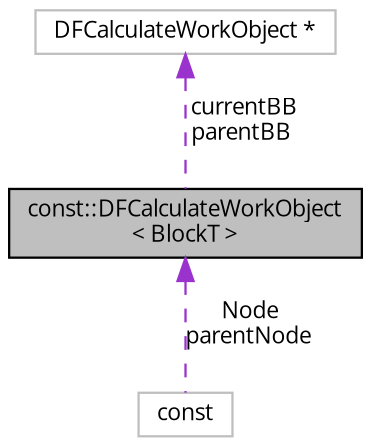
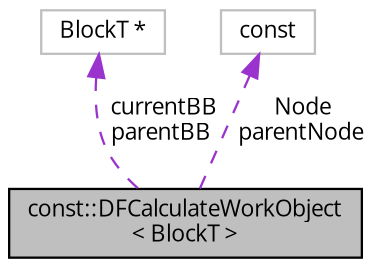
  digraph {
    fontname="Open Sans"
    node [color=grey75 fontname="Open Sans" fontsize=10 shape=record]
    edge [color=darkorchid3 dir=back fontname="Open Sans" fontsize=10 labelfontname=Helvetica labelfontsize=10 style=dashed]
    n1 [color=black fillcolor=grey75 fontcolor=black height=0.2 label="const::DFCalculateWorkObject\l\< BlockT \>" style=filled width=0.4]
-   n2 [height=0.2 label="DFCalculateWorkObject *" width=0.4]
+   n2 [height=0.2 label="BlockT *" width=0.4]
    n3 [height=0.2 label=const width=0.4]
    n2 -> n1 [label=" currentBB\nparentBB"]
-   n1 -> n3 [label=" Node\nparentNode"]
+   n3 -> n1 [label=" Node\nparentNode"]
  }
